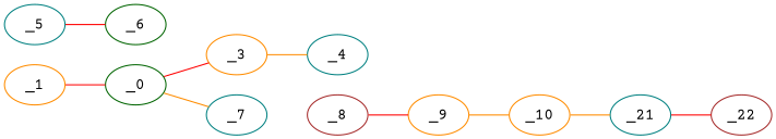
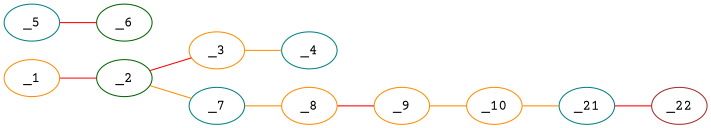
  graph {
    fontname="Courier Prime"
    rankdir=LR
    node [charge=0 chem=1 color=darkorange fontname="Courier Prime" symbol="C  " x=7.1962 y=-0.25]
    edge [color=red fontname="Courier Prime" valence=1]
    _1 [y=-1.25]
-   _2 [chem=4 color=darkgreen symbol="N  " label=_0]
+   _2 [chem=4 color=darkgreen symbol="N  "]
    _3 [charge=1 chem=4 symbol="N  " x=8.0622 y=0.25]
    _7 [color=teal x=6.3301 y=0.25]
    _4 [chem=2 color=teal symbol="O  " x=8.0622 y=1.25]
-   _8 [color=brown x=5.4641]
+   _8 [x=5.4641]
    _5 [charge=-1 chem=4 color=teal symbol="N  " x=8.9282]
    _6 [chem=2 color=darkgreen symbol="O  " x=9.7942 y=0.25]
    _9 [x=4.5981 y=0.25]
    _10 [x=3.7321]
    n11 [chem=4 color=teal label=_21 symbol="N  " x=2.866 y=0.25]
    n12 [color=brown label=_22 x=2]
    _1 -- _2
    _2 -- _3
    _2 -- _7 [color=darkorange]
    _3 -- _4 [color=darkorange valence=2]
+   _7 -- _8 [color=darkorange]
    _8 -- _9
    _5 -- _6
    _9 -- _10 [color=darkorange]
    _10 -- n11 [color=darkorange]
    n11 -- n12
  }
